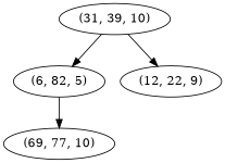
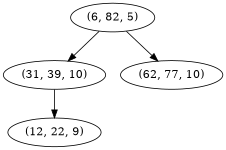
  digraph {
    "(6, 82, 5)"
    "(31, 39, 10)"
-   "(69, 77, 10)"
+   "(69, 77, 10)" [label="(62, 77, 10)"]
    "(12, 22, 9)"
-   "(31, 39, 10)" -> "(6, 82, 5)"
+   "(6, 82, 5)" -> "(31, 39, 10)"
    "(6, 82, 5)" -> "(69, 77, 10)"
    "(31, 39, 10)" -> "(12, 22, 9)"
  }
